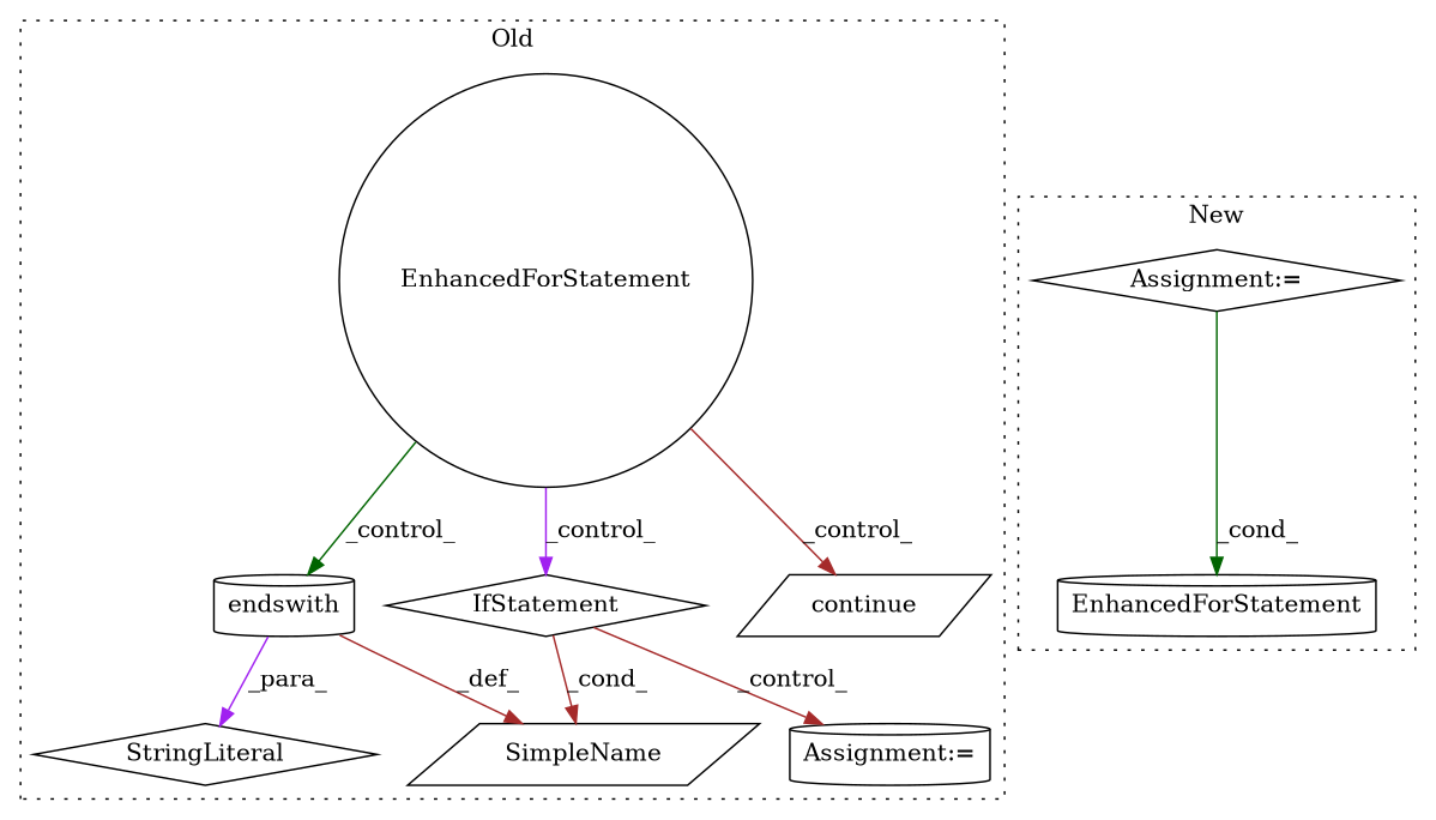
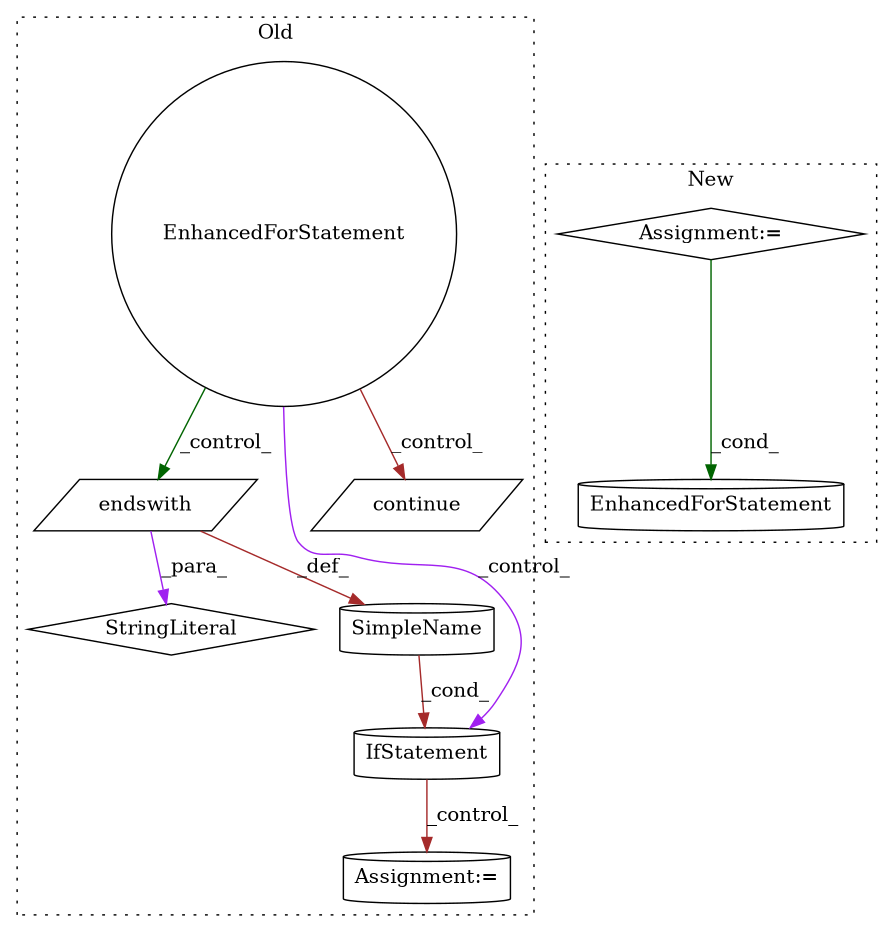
  digraph {
    node [a=70 l="53,2" s="1039,1166" shape=cylinder]
    edge [color=brown]
-   n1 [a=32 l="9,1" label=endswith s="952,966"]
+   n1 [a=32 l="9,1" label=endswith s="952,966" shape=parallelogram]
    n2 [a=45 l=5 label=StringLiteral s=961 shape=diamond]
-   n3 [a=25 l="4,2" label=IfStatement s="939,967" shape=diamond]
+   n3 [a=25 l="4,2" label=IfStatement s="939,967"]
    n4 [l="81,2" label=EnhancedForStatement s="647,760" shape=circle]
    n5 [a=7 l=1 label="Assignment:=" s=985]
-   n6 [a=42 label=SimpleName shape=parallelogram l="" s=""]
+   n6 [a=42 label=SimpleName l="" s=""]
    n7 [a=18 l=9 label=continue s=826 shape=parallelogram]
    n8 [label=EnhancedForStatement]
    n9 [a=7 label="Assignment:=" shape=diamond]
    subgraph cluster_1 {
      label=Old
      style=dotted
      n1
      n2
      n3
      n4
      n5
      n6
      n7
    }
    subgraph cluster_2 {
      label=New
      style=dotted
      n8
      n9
    }
    n1 -> n2 [color=purple label=_para_]
    n1 -> n6 [label=_def_]
    n3 -> n5 [label=_control_]
    n4 -> n1 [color=darkgreen label=_control_]
    n4 -> n3 [color=purple label=_control_]
    n4 -> n7 [label=_control_]
-   n3 -> n6 [label=_cond_]
+   n6 -> n3 [label=_cond_]
    n9 -> n8 [color=darkgreen label=_cond_]
  }
